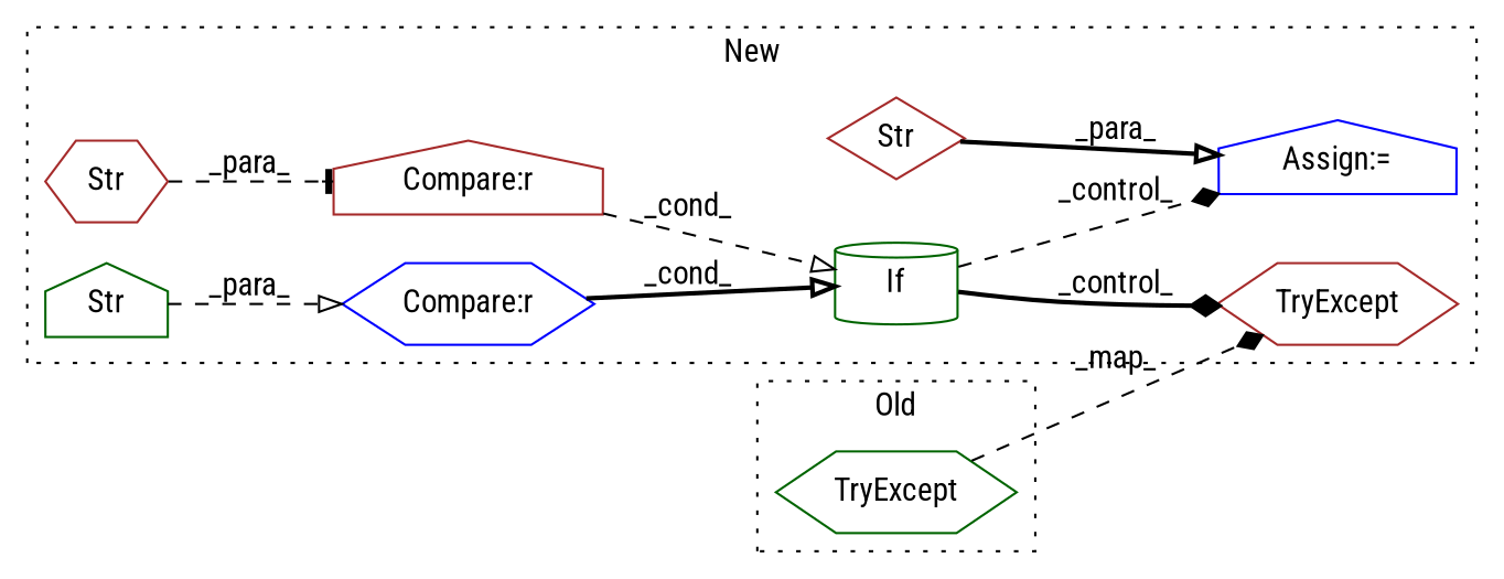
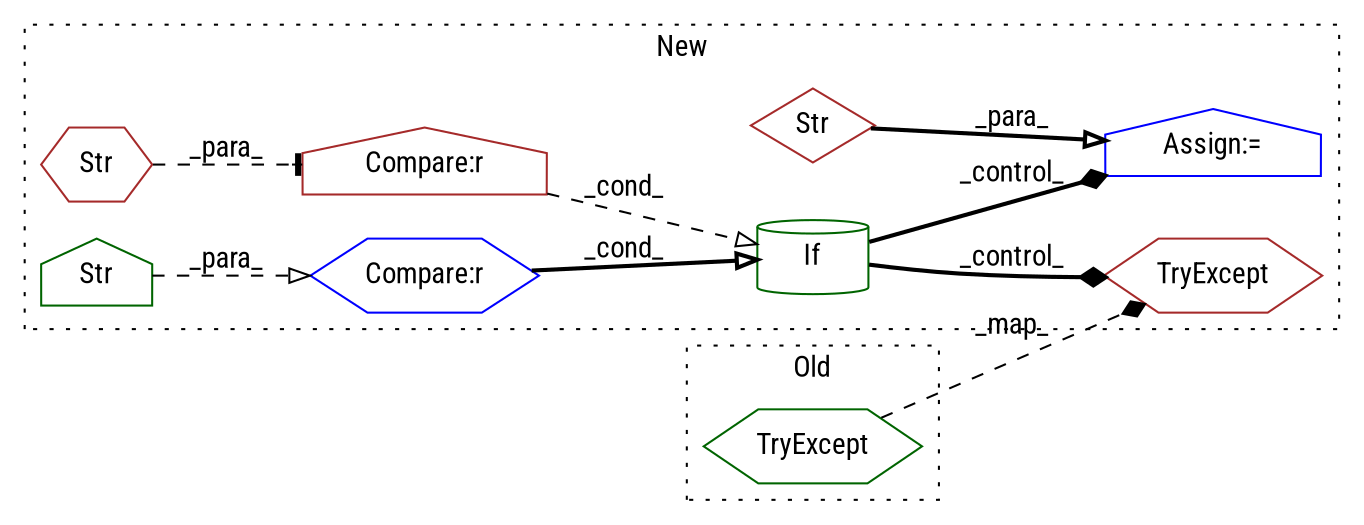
  digraph {
    rankdir=LR
    fontname="Roboto Condensed"
    node [a=66 l=3 shape=hexagon color=brown fontname="Roboto Condensed"]
    edge [style=dashed arrowhead=onormal fontname="Roboto Condensed"]
    n1 [a=71 l=17 label=TryExcept s=1703]
    n2 [a=96 label=If s=642 shape=cylinder color=darkgreen]
    n3 [a=68 label="Assign:=" s=1293 shape=house color=blue]
    n4 [a=40 l=30 label="Compare:r" s=645 shape=house]
    n5 [label=Str s=672]
    n6 [l=11 label=Str s=1296 shape=diamond]
    n7 [a=40 l=40 label="Compare:r" s=679 color=blue]
    n8 [l=12 label=Str s=707 shape=house color=darkgreen]
    n9 [a=71 l=13 label=TryExcept s=627 color=darkgreen]
    subgraph cluster_1 {
      label=New
      style=dotted
      n1
      n2
      n3
      n4
      n5
      n6
      n7
      n8
    }
    subgraph cluster_2 {
      label=Old
      style=dotted
      n9
    }
    n2 -> n1 [label=_control_ style=bold arrowhead=diamond]
-   n2 -> n3 [label=_control_ arrowhead=diamond]
+   n2 -> n3 [label=_control_ style=bold arrowhead=diamond]
    n4 -> n2 [label=_cond_]
    n5 -> n4 [label=_para_ arrowhead=tee]
    n6 -> n3 [label=_para_ style=bold]
    n7 -> n2 [label=_cond_ style=bold]
    n8 -> n7 [label=_para_]
    n9 -> n1 [label=_map_ arrowhead=diamond]
  }
